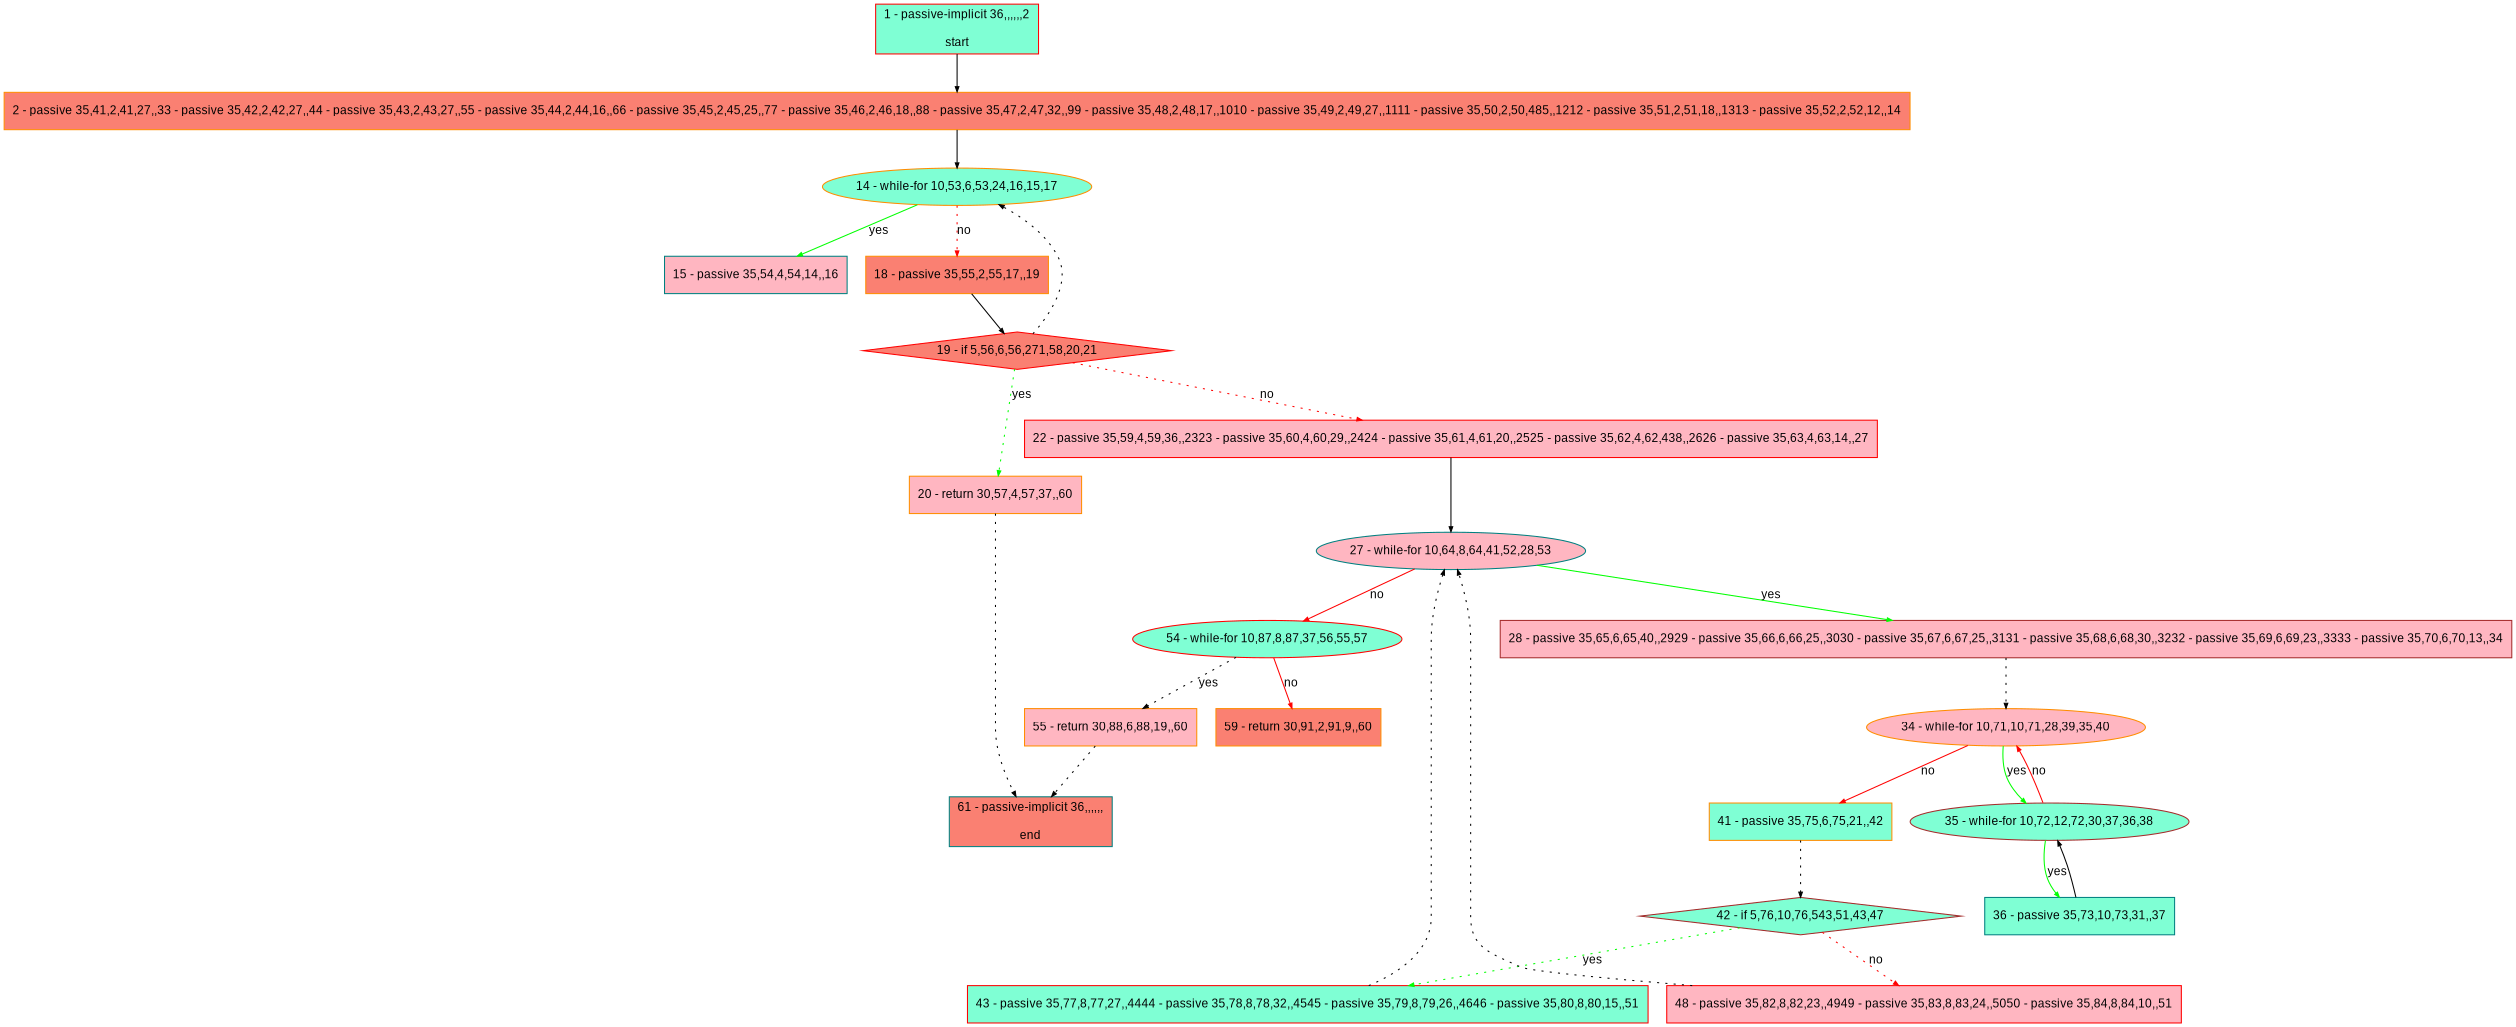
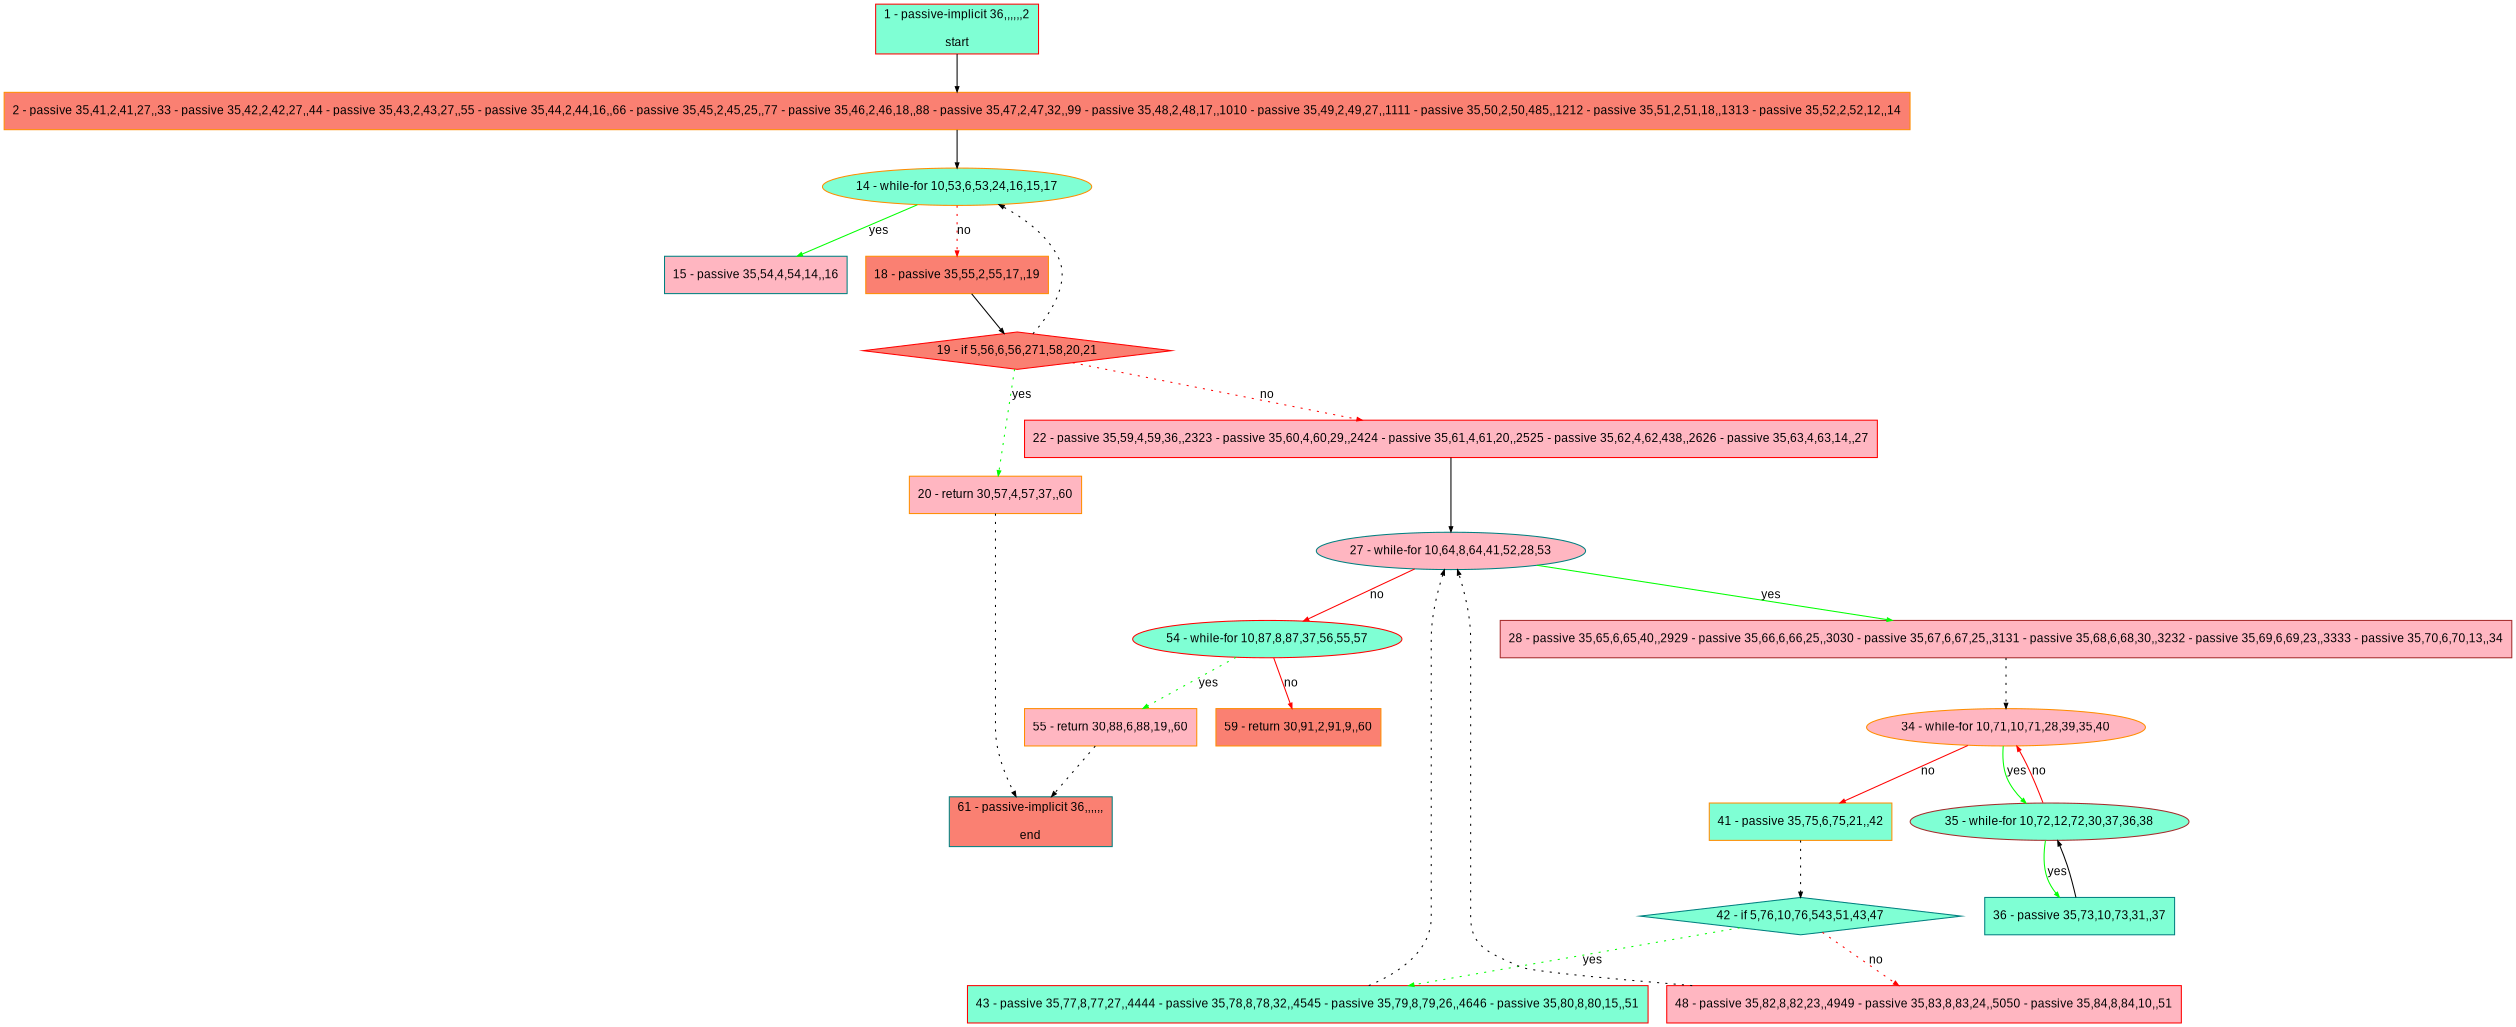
  digraph {
    bgcolor=white
    compound=true
    fillcolor="#FFFFCC"
    fontname=Arial
    fontsize=12
    pack=true
    packmode=clust
    style="rounded,filled"
    node [color=darkorange compound=true fillcolor=aquamarine fixedsize=false fontname=Arial fontsize=12 node_initialized=no shape=box style=filled]
    edge [arrowhead=normal arrowsize=0.5 arrowtail=none color="#000000" compound=true dir=forward fontcolor=black fontname=Arial fontsize=12 style=solid]
    n1 [fillcolor=salmon label="2 - passive 35,41,2,41,27,,33 - passive 35,42,2,42,27,,44 - passive 35,43,2,43,27,,55 - passive 35,44,2,44,16,,66 - passive 35,45,2,45,25,,77 - passive 35,46,2,46,18,,88 - passive 35,47,2,47,32,,99 - passive 35,48,2,48,17,,1010 - passive 35,49,2,49,27,,1111 - passive 35,50,2,50,485,,1212 - passive 35,51,2,51,18,,1313 - passive 35,52,2,52,12,,14"]
    n2 [label="14 - while-for 10,53,6,53,24,16,15,17" shape=oval]
    n3 [color=teal fillcolor=lightpink label="15 - passive 35,54,4,54,14,,16"]
    n4 [fillcolor=salmon label="18 - passive 35,55,2,55,17,,19"]
    n5 [color=red label="1 - passive-implicit 36,,,,,,2\n\nstart"]
    n6 [color=red fillcolor=salmon label="19 - if 5,56,6,56,271,58,20,21" shape=diamond]
    n7 [fillcolor=lightpink label="20 - return 30,57,4,57,37,,60"]
    n8 [color=red fillcolor=lightpink label="22 - passive 35,59,4,59,36,,2323 - passive 35,60,4,60,29,,2424 - passive 35,61,4,61,20,,2525 - passive 35,62,4,62,438,,2626 - passive 35,63,4,63,14,,27"]
    n9 [color=teal fillcolor=salmon label="61 - passive-implicit 36,,,,,,\n\nend"]
    n10 [color=teal fillcolor=lightpink label="27 - while-for 10,64,8,64,41,52,28,53" shape=oval]
    n11 [color=brown fillcolor=lightpink label="28 - passive 35,65,6,65,40,,2929 - passive 35,66,6,66,25,,3030 - passive 35,67,6,67,25,,3131 - passive 35,68,6,68,30,,3232 - passive 35,69,6,69,23,,3333 - passive 35,70,6,70,13,,34"]
    n12 [color=red label="54 - while-for 10,87,8,87,37,56,55,57" shape=oval]
    n13 [fillcolor=lightpink label="34 - while-for 10,71,10,71,28,39,35,40" shape=oval]
    n14 [fillcolor=lightpink label="55 - return 30,88,6,88,19,,60"]
    n15 [fillcolor=salmon label="59 - return 30,91,2,91,9,,60"]
    n16 [color=brown label="35 - while-for 10,72,12,72,30,37,36,38" shape=oval]
    n17 [label="41 - passive 35,75,6,75,21,,42"]
    n18 [color=teal label="36 - passive 35,73,10,73,31,,37"]
-   n19 [color=brown label="42 - if 5,76,10,76,543,51,43,47" shape=diamond]
+   n19 [color=teal label="42 - if 5,76,10,76,543,51,43,47" shape=diamond]
    n20 [color=red label="43 - passive 35,77,8,77,27,,4444 - passive 35,78,8,78,32,,4545 - passive 35,79,8,79,26,,4646 - passive 35,80,8,80,15,,51"]
    n21 [color=red fillcolor=lightpink label="48 - passive 35,82,8,82,23,,4949 - passive 35,83,8,83,24,,5050 - passive 35,84,8,84,10,,51"]
    n1 -> n2
    n2 -> n3 [color="#00ff00" label=yes]
    n2 -> n4 [color="#ff0000" label=no style=dotted]
    n4 -> n6
    n5 -> n1
    n6 -> n2 [style=dotted]
    n6 -> n7 [color="#00ff00" label=yes style=dotted]
    n6 -> n8 [color="#ff0000" label=no style=dotted]
    n7 -> n9 [style=dotted]
    n8 -> n10
    n10 -> n11 [color="#00ff00" label=yes]
    n10 -> n12 [color="#ff0000" label=no]
    n11 -> n13 [style=dotted]
-   n12 -> n14 [label=yes style=dotted]
+   n12 -> n14 [color="#00ff00" label=yes style=dotted]
    n12 -> n15 [color="#ff0000" label=no]
    n13 -> n16 [color="#00ff00" label=yes]
    n13 -> n17 [color="#ff0000" label=no]
    n14 -> n9 [style=dotted]
    n16 -> n13 [color="#ff0000" label=no]
    n16 -> n18 [color="#00ff00" label=yes]
    n17 -> n19 [style=dotted]
    n18 -> n16
    n19 -> n20 [color="#00ff00" label=yes style=dotted]
    n19 -> n21 [color="#ff0000" label=no style=dotted]
    n20 -> n10 [style=dotted]
    n21 -> n10 [style=dotted]
  }
